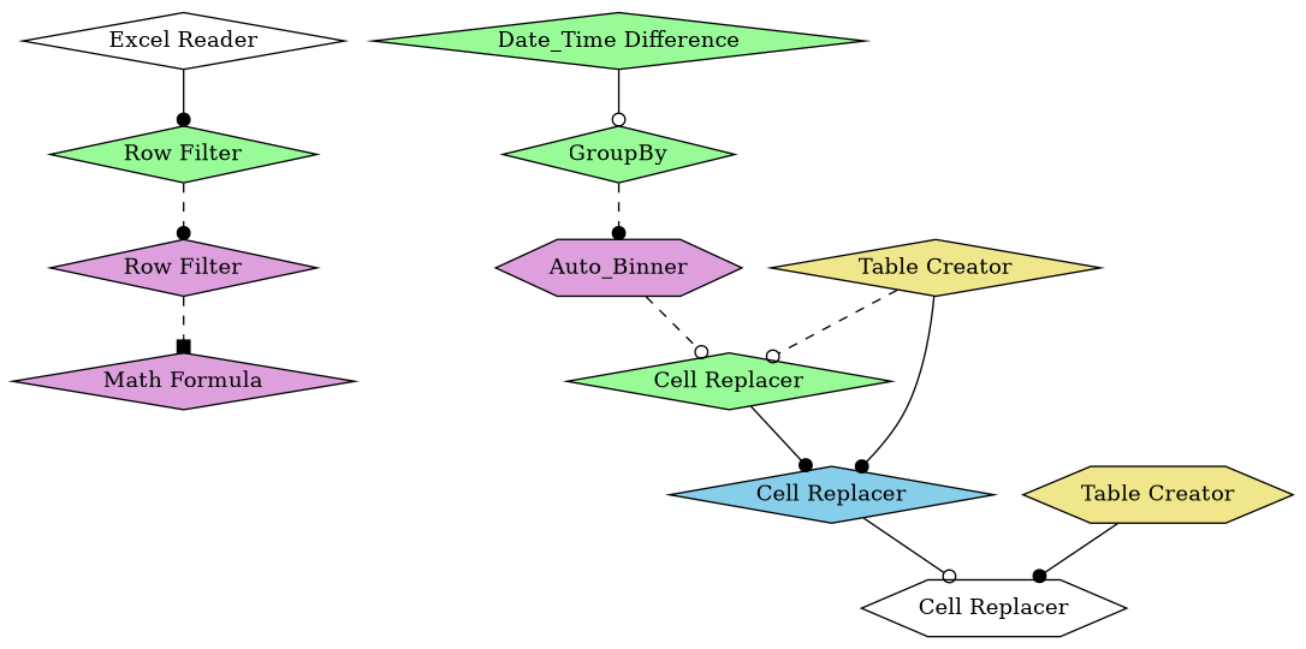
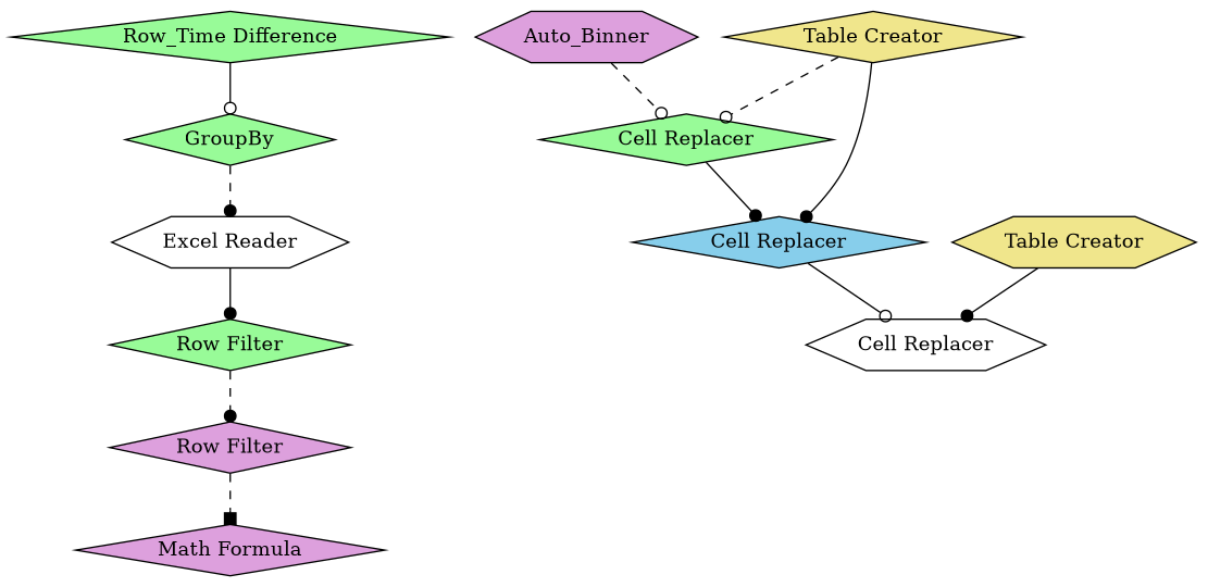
  digraph {
    rankdir=TB
    node [fillcolor=palegreen shape=diamond style=filled]
    edge [arrowhead=dot style=solid]
-   n1 [fillcolor=white label="Excel Reader"]
+   n1 [fillcolor=white label="Excel Reader" shape=hexagon]
    n2 [label="Row Filter"]
    n3 [fillcolor=plum label="Row Filter"]
    n4 [fillcolor=plum label="Math Formula"]
-   n5 [label="Date_Time Difference"]
+   n5 [label="Row_Time Difference"]
    n6 [label=GroupBy]
    n7 [fillcolor=plum label=Auto_Binner shape=hexagon]
    n8 [label="Cell Replacer"]
    n9 [fillcolor=skyblue label="Cell Replacer"]
    n10 [fillcolor=white label="Cell Replacer" shape=hexagon]
    n11 [fillcolor=khaki label="Table Creator"]
    n12 [fillcolor=khaki label="Table Creator" shape=hexagon]
    n1 -> n2
    n2 -> n3 [style=dashed]
    n3 -> n4 [arrowhead=box style=dashed]
    n5 -> n6 [arrowhead=odot]
-   n6 -> n7 [style=dashed]
+   n6 -> n1 [style=dashed]
    n7 -> n8 [arrowhead=odot style=dashed]
    n8 -> n9
    n9 -> n10 [arrowhead=odot]
    n11 -> n8 [arrowhead=odot style=dashed]
    n11 -> n9
    n12 -> n10
  }
